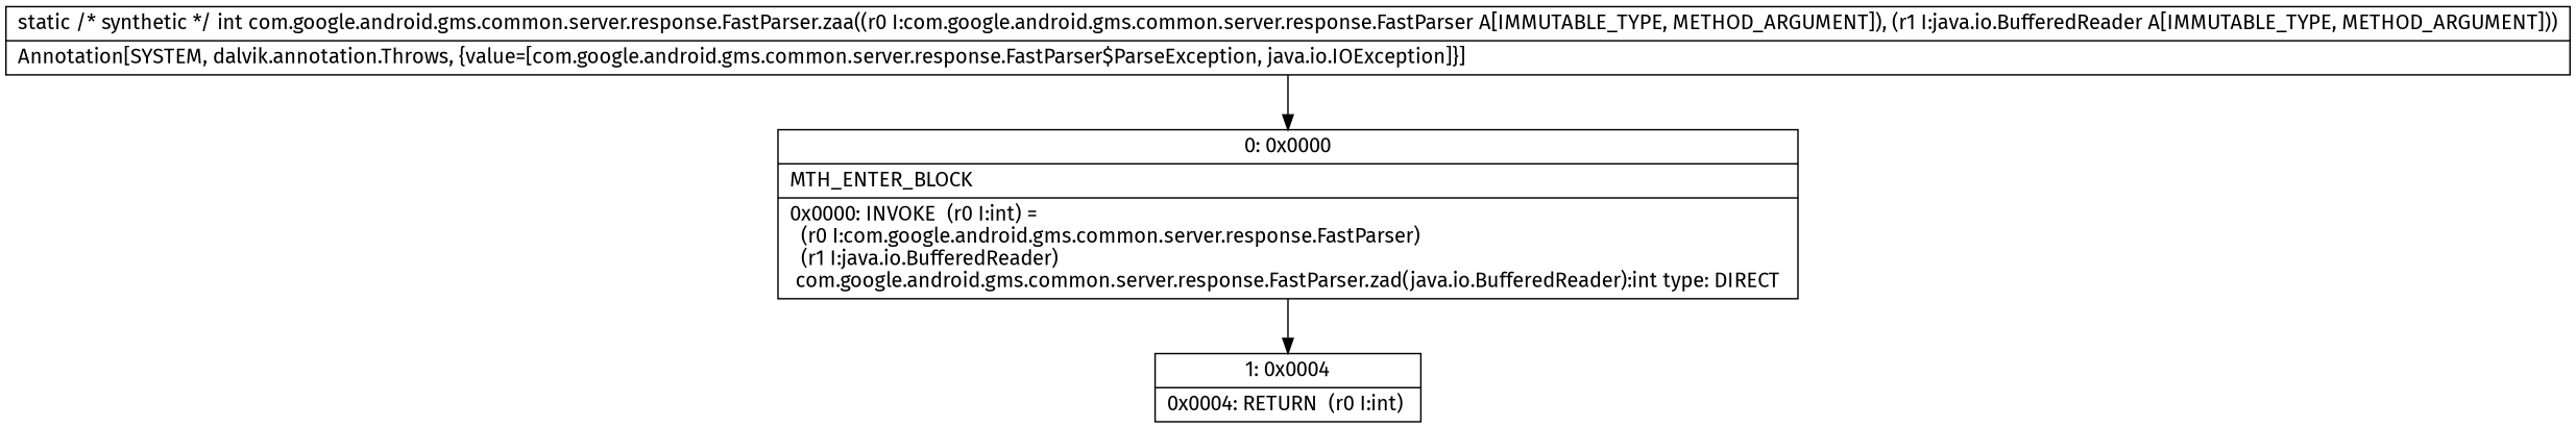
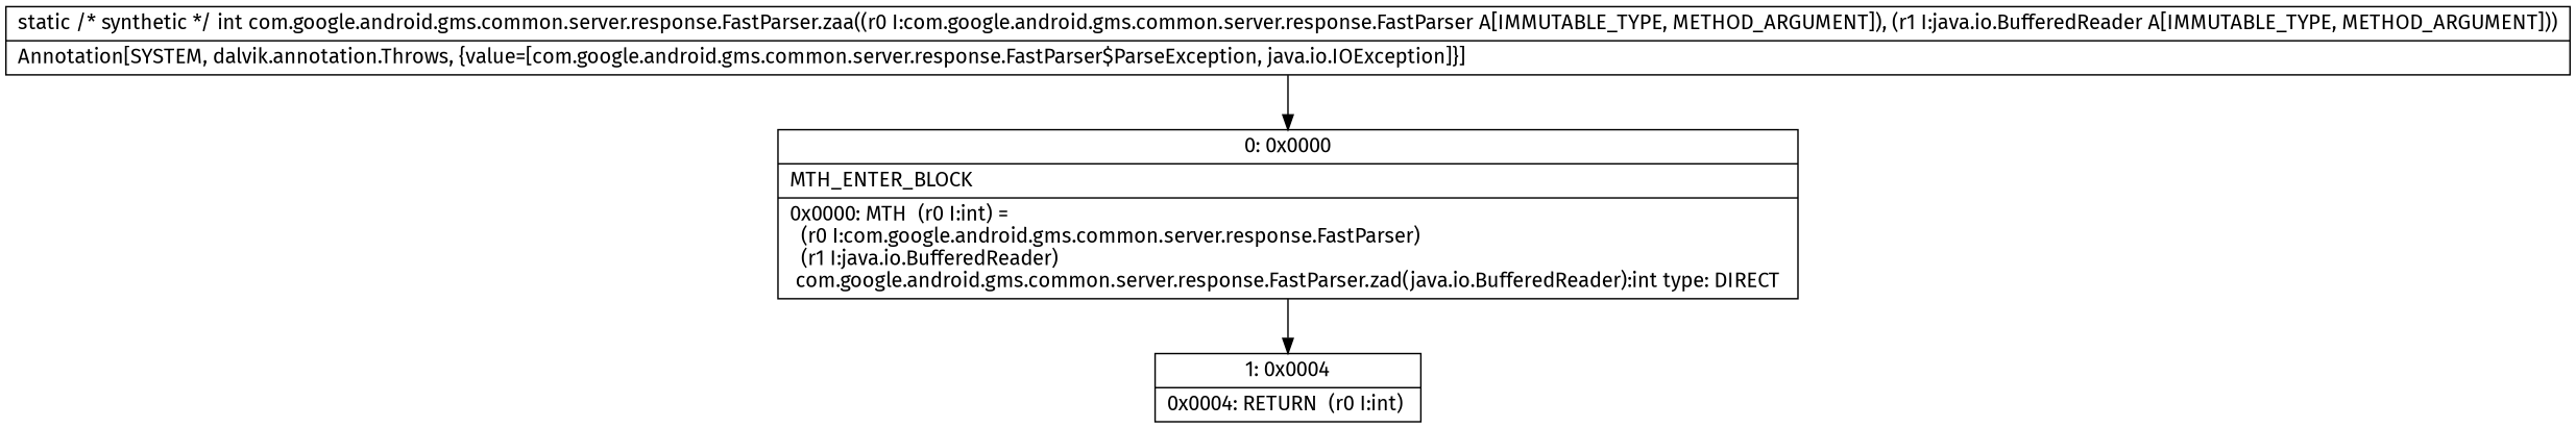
  digraph {
    fontname="Fira Sans"
    node [shape=record fontname="Fira Sans"]
    edge [fontname="Fira Sans"]
-   n1 [label="{0\:\ 0x0000|MTH_ENTER_BLOCK\l|0x0000: INVOKE  (r0 I:int) = \l  (r0 I:com.google.android.gms.common.server.response.FastParser)\l  (r1 I:java.io.BufferedReader)\l com.google.android.gms.common.server.response.FastParser.zad(java.io.BufferedReader):int type: DIRECT \l}"]
+   n1 [label="{0\:\ 0x0000|MTH_ENTER_BLOCK\l|0x0000: MTH  (r0 I:int) = \l  (r0 I:com.google.android.gms.common.server.response.FastParser)\l  (r1 I:java.io.BufferedReader)\l com.google.android.gms.common.server.response.FastParser.zad(java.io.BufferedReader):int type: DIRECT \l}"]
    n2 [label="{1\:\ 0x0004|0x0004: RETURN  (r0 I:int) \l}"]
    n3 [label="{static \/* synthetic *\/ int com.google.android.gms.common.server.response.FastParser.zaa((r0 I:com.google.android.gms.common.server.response.FastParser A[IMMUTABLE_TYPE, METHOD_ARGUMENT]), (r1 I:java.io.BufferedReader A[IMMUTABLE_TYPE, METHOD_ARGUMENT]))  | Annotation[SYSTEM, dalvik.annotation.Throws, \{value=[com.google.android.gms.common.server.response.FastParser$ParseException, java.io.IOException]\}]\l}"]
    n1 -> n2
    n3 -> n1
  }
